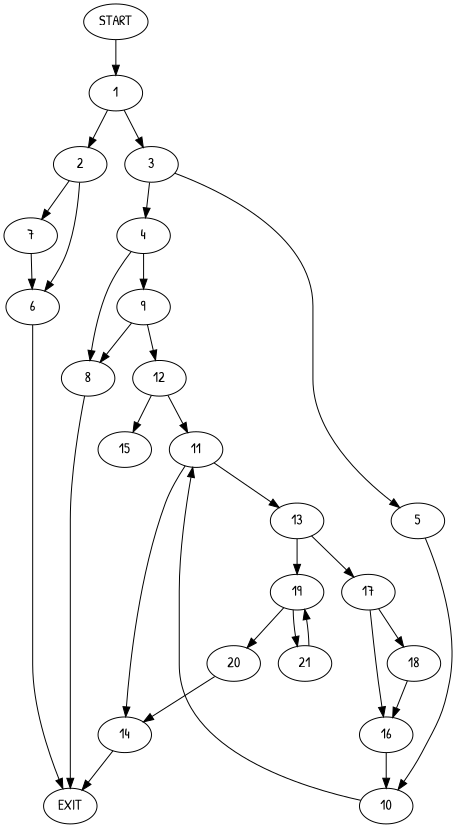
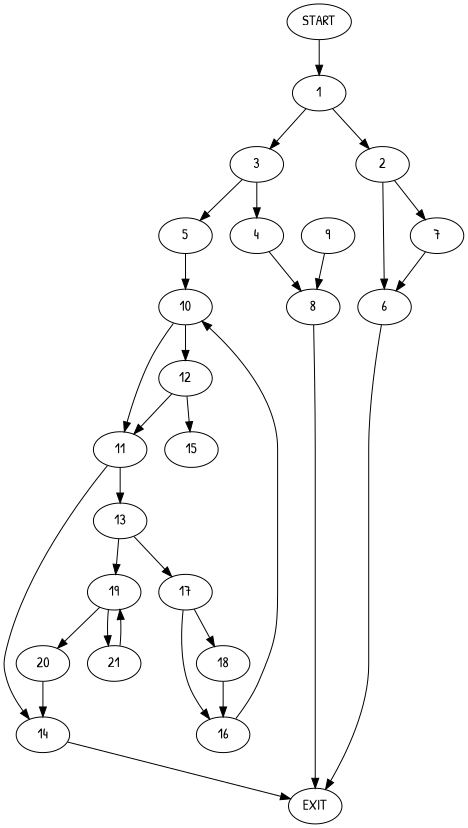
  digraph {
    fontname="Patrick Hand"
    node [fontname="Patrick Hand"]
    edge [fontname="Patrick Hand"]
    n1 [label=START]
    1
    2
    3
    n5 [label=EXIT]
    6
    7
    4
    5
    8
    9
    10
    11
    12
    13
    14
    15
    19
    17
    20
    21
    16
    18
    n1 -> 1
    1 -> 2
    1 -> 3
    2 -> 6
    2 -> 7
    3 -> 4
    3 -> 5
    6 -> n5
    7 -> 6
    4 -> 8
-   4 -> 9
    5 -> 10
    8 -> n5
    9 -> 8
    10 -> 11
-   9 -> 12
+   10 -> 12
    11 -> 13
    11 -> 14
    12 -> 11
    12 -> 15
    13 -> 19
    13 -> 17
    14 -> n5
    19 -> 20
    19 -> 21
    17 -> 16
    17 -> 18
    20 -> 14
    21 -> 19
    16 -> 10
    18 -> 16
  }
